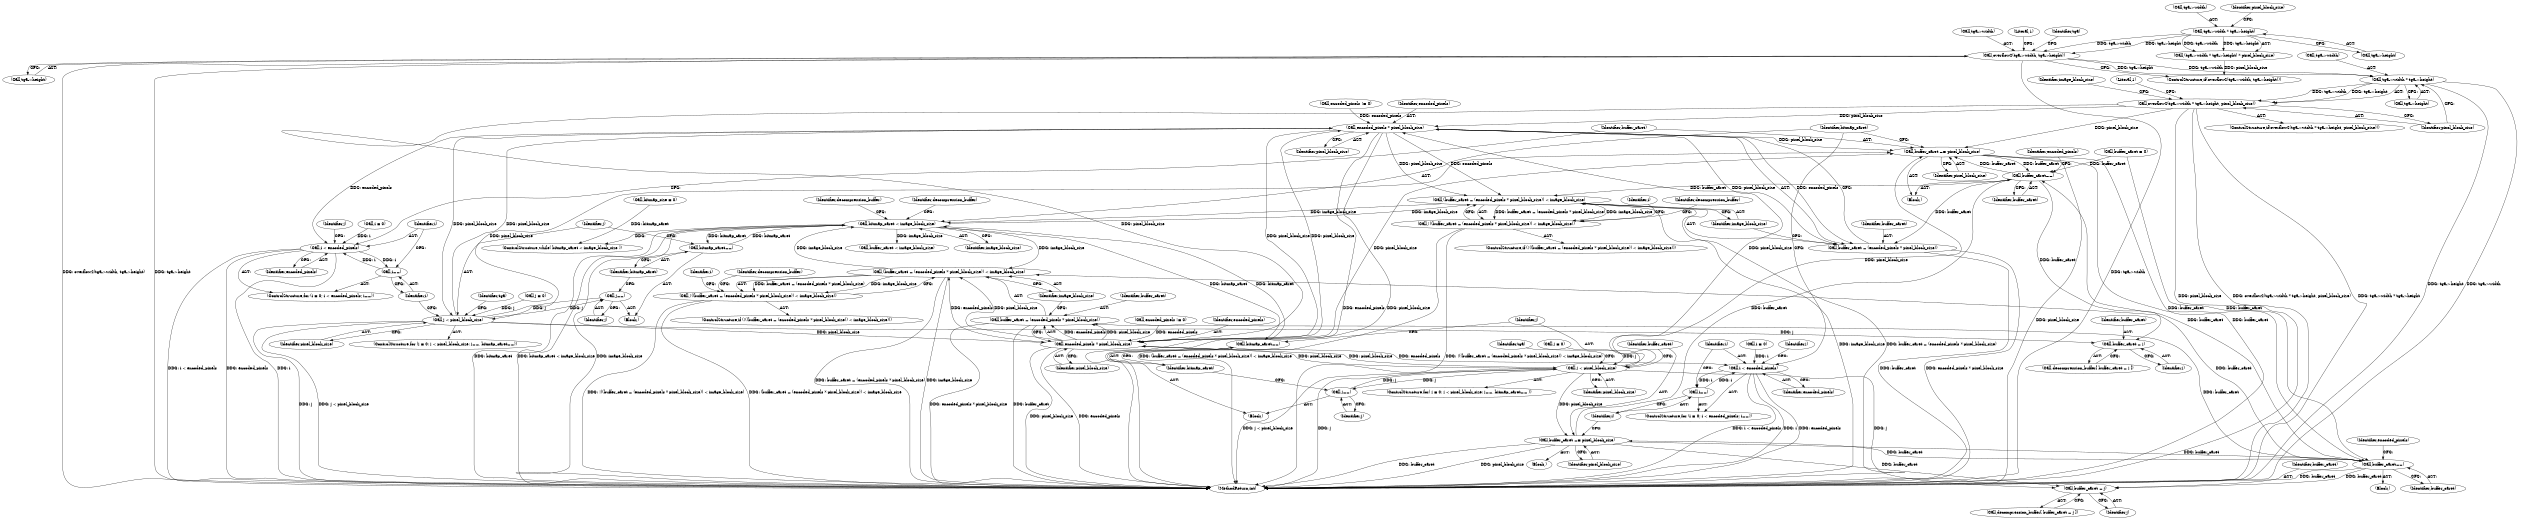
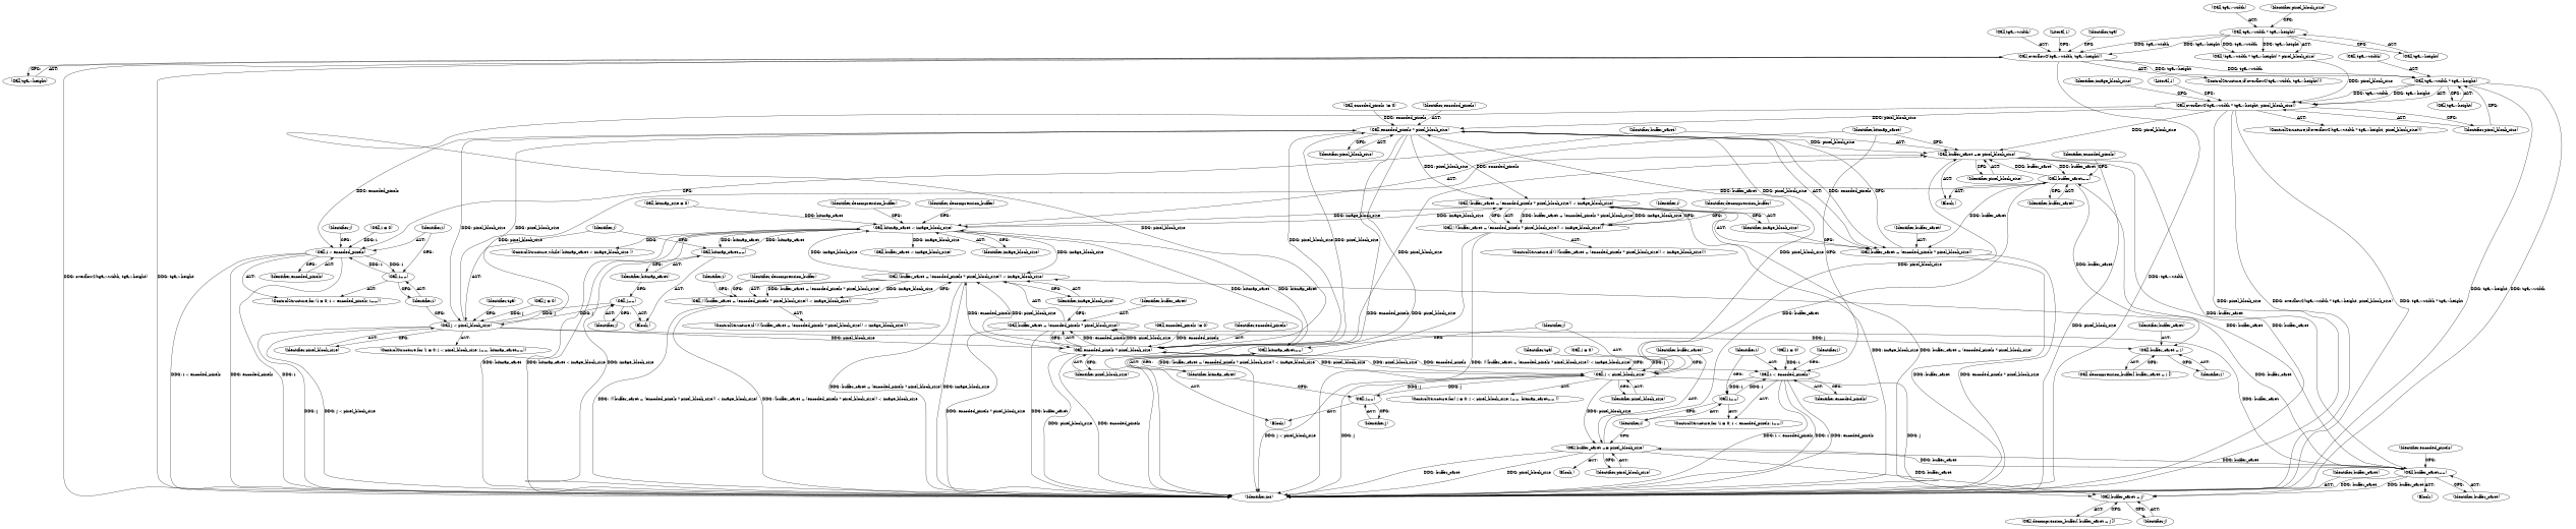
  digraph {
    n1 [label="(Call,tga->width * tga->height)"]
    n2 [label="(Call,overflow2(tga->width * tga->height, pixel_block_size))"]
-   n3 [label="(MethodReturn,int)"]
+   n3 [label="(Identifier,int)"]
    n4 [label="(Call,tga->height)"]
    n5 [label="(Call,encoded_pixels * pixel_block_size)"]
    n6 [label="(Call,buffer_caret += pixel_block_size)"]
    n7 [label="(Call,encoded_pixels * pixel_block_size)"]
    n8 [label="(ControlStructure,if(overflow2(tga->width * tga->height, pixel_block_size)))"]
    n9 [label="(Identifier,pixel_block_size)"]
    n10 [label="(Call,overflow2(tga->width, tga->height))"]
    n11 [label="(ControlStructure,if(overflow2(tga->width, tga->height)))"]
    n12 [label="(Call,tga->height)"]
    n13 [label="(Call,tga->width * tga->height)"]
    n14 [label="(Call,tga->height)"]
    n15 [label="(Call,(tga->width * tga->height) * pixel_block_size)"]
    n16 [label="(Call,(buffer_caret + (encoded_pixels * pixel_block_size)) < image_block_size)"]
    n17 [label="(Call,buffer_caret + (encoded_pixels * pixel_block_size))"]
    n18 [label="(Call,i < encoded_pixels)"]
    n19 [label="(Call,j < pixel_block_size)"]
    n20 [label="(Identifier,pixel_block_size)"]
    n21 [label="(Call,buffer_caret++)"]
    n22 [label="(Call,buffer_caret++)"]
    n23 [label="(Identifier,pixel_block_size)"]
    n24 [label="(Block,)"]
    n25 [label="(Call,(buffer_caret + (encoded_pixels * pixel_block_size)) < image_block_size)"]
    n26 [label="(Call,buffer_caret + (encoded_pixels * pixel_block_size))"]
    n27 [label="(Call,i < encoded_pixels)"]
    n28 [label="(Call,j < pixel_block_size)"]
    n29 [label="(Identifier,pixel_block_size)"]
    n30 [label="(Call,bitmap_caret < image_block_size)"]
    n31 [label="(Call,!((buffer_caret + (encoded_pixels * pixel_block_size)) < image_block_size))"]
    n32 [label="(Identifier,image_block_size)"]
    n33 [label="(Call,i++)"]
    n34 [label="(Identifier,encoded_pixels)"]
    n35 [label="(ControlStructure,for (i = 0; i < encoded_pixels; i++))"]
    n36 [label="(Call,j++)"]
    n37 [label="(Call,buffer_caret + j)"]
    n38 [label="(Identifier,pixel_block_size)"]
    n39 [label="(ControlStructure,for (j = 0; j < pixel_block_size; j++, bitmap_caret++))"]
    n40 [label="(Call,bitmap_caret++)"]
    n41 [label="(Call,bitmap_caret++)"]
    n42 [label="(Identifier,image_block_size)"]
    n43 [label="(ControlStructure,while( bitmap_caret < image_block_size ))"]
    n44 [label="(Call,buffer_caret < image_block_size)"]
    n45 [label="(ControlStructure,if (!((buffer_caret + (encoded_pixels * pixel_block_size)) < image_block_size)))"]
    n46 [label="(Identifier,bitmap_caret)"]
    n47 [label="(Block,)"]
    n48 [label="(Call,!((buffer_caret + (encoded_pixels * pixel_block_size)) < image_block_size))"]
    n49 [label="(Identifier,image_block_size)"]
    n50 [label="(Block,)"]
    n51 [label="(Identifier,bitmap_caret)"]
    n52 [label="(ControlStructure,if (!((buffer_caret + (encoded_pixels * pixel_block_size)) < image_block_size)))"]
    n53 [label="(Call,j++)"]
    n54 [label="(Identifier,i)"]
    n55 [label="(Identifier,j)"]
    n56 [label="(Identifier,j)"]
    n57 [label="(Call,decompression_buffer[ buffer_caret + j ])"]
    n58 [label="(Identifier,buffer_caret)"]
    n59 [label="(Call,buffer_caret + j)"]
    n60 [label="(Call,buffer_caret += pixel_block_size)"]
    n61 [label="(Block,)"]
    n62 [label="(Identifier,buffer_caret)"]
    n63 [label="(Call,decompression_buffer[ buffer_caret + j ])"]
    n64 [label="(Identifier,j)"]
    n65 [label="(Block,)"]
    n66 [label="(Identifier,pixel_block_size)"]
    n67 [label="(Call,i++)"]
    n68 [label="(Identifier,encoded_pixels)"]
    n69 [label="(ControlStructure,for (i = 0; i < encoded_pixels; i++))"]
    n70 [label="(ControlStructure,for( j = 0; j < pixel_block_size; j++, bitmap_caret++ ))"]
    n71 [label="(Identifier,pixel_block_size)"]
    n72 [label="(Identifier,i)"]
    n73 [label="(Identifier,j)"]
    n74 [label="(Identifier,tga)"]
    n75 [label="(Literal,1)"]
    n76 [label="(Identifier,decompression_buffer)"]
    n77 [label="(Identifier,i)"]
    n78 [label="(Identifier,j)"]
    n79 [label="(Identifier,j)"]
-   n80 [label="(Call,buffer_caret = 0)"]
    n81 [label="(Identifier,image_block_size)"]
    n82 [label="(Call,encoded_pixels != 0)"]
    n83 [label="(Call,i = 0)"]
    n84 [label="(Identifier,decompression_buffer)"]
    n85 [label="(Call,tga->width)"]
    n86 [label="(Call,i = 0)"]
    n87 [label="(Call,j = 0)"]
    n88 [label="(Identifier,bitmap_caret)"]
    n89 [label="(Identifier,buffer_caret)"]
    n90 [label="(Call,tga->width)"]
    n91 [label="(Identifier,encoded_pixels)"]
    n92 [label="(Identifier,buffer_caret)"]
    n93 [label="(Call,tga->width)"]
    n94 [label="(Identifier,i)"]
    n95 [label="(Identifier,buffer_caret)"]
    n96 [label="(Identifier,decompression_buffer)"]
    n97 [label="(Literal,1)"]
    n98 [label="(Identifier,buffer_caret)"]
    n99 [label="(Identifier,j)"]
    n100 [label="(Identifier,i)"]
    n101 [label="(Identifier,j)"]
    n102 [label="(Call,j = 0)"]
    n103 [label="(Identifier,i)"]
    n104 [label="(Identifier,encoded_pixels)"]
    n105 [label="(Identifier,encoded_pixels)"]
    n106 [label="(Identifier,buffer_caret)"]
    n107 [label="(Identifier,decompression_buffer)"]
    n108 [label="(Identifier,tga)"]
    n109 [label="(Identifier,buffer_caret)"]
    n110 [label="(Call,encoded_pixels != 0)"]
    n111 [label="(Identifier,tga)"]
    n112 [label="(Identifier,pixel_block_size)"]
    n113 [label="(Call,bitmap_size = 0)"]
    n114 [label="(Identifier,encoded_pixels)"]
    n1 -> n2 [label="AST: "]
    n1 -> n2 [label="DDG: tga->width"]
    n1 -> n2 [label="DDG: tga->height"]
    n1 -> n3 [label="DDG: tga->width"]
    n1 -> n3 [label="DDG: tga->height"]
    n1 -> n4 [label="CFG: "]
    n2 -> n3 [label="DDG: overflow2(tga->width * tga->height, pixel_block_size)"]
    n2 -> n3 [label="DDG: tga->width * tga->height"]
    n2 -> n3 [label="DDG: pixel_block_size"]
    n2 -> n5 [label="DDG: pixel_block_size"]
    n2 -> n6 [label="DDG: pixel_block_size"]
    n2 -> n7 [label="DDG: pixel_block_size"]
    n2 -> n8 [label="AST: "]
    n2 -> n9 [label="CFG: "]
    n4 -> n1 [label="AST: "]
    n5 -> n3 [label="DDG: encoded_pixels"]
    n5 -> n3 [label="DDG: pixel_block_size"]
    n5 -> n6 [label="DDG: pixel_block_size"]
    n5 -> n7 [label="DDG: pixel_block_size"]
    n5 -> n16 [label="DDG: encoded_pixels"]
    n5 -> n16 [label="DDG: pixel_block_size"]
    n5 -> n17 [label="AST: "]
    n5 -> n17 [label="DDG: encoded_pixels"]
    n5 -> n17 [label="DDG: pixel_block_size"]
    n5 -> n18 [label="DDG: encoded_pixels"]
    n5 -> n19 [label="DDG: pixel_block_size"]
    n5 -> n20 [label="CFG: "]
    n6 -> n3 [label="DDG: buffer_caret"]
    n6 -> n3 [label="DDG: pixel_block_size"]
    n6 -> n21 [label="DDG: buffer_caret"]
    n6 -> n22 [label="DDG: buffer_caret"]
    n6 -> n23 [label="CFG: "]
    n6 -> n24 [label="AST: "]
    n7 -> n3 [label="DDG: pixel_block_size"]
    n7 -> n3 [label="DDG: encoded_pixels"]
    n7 -> n5 [label="DDG: pixel_block_size"]
    n7 -> n6 [label="DDG: pixel_block_size"]
    n7 -> n25 [label="DDG: encoded_pixels"]
    n7 -> n25 [label="DDG: pixel_block_size"]
    n7 -> n26 [label="AST: "]
    n7 -> n26 [label="DDG: encoded_pixels"]
    n7 -> n26 [label="DDG: pixel_block_size"]
    n7 -> n27 [label="DDG: encoded_pixels"]
    n7 -> n28 [label="DDG: pixel_block_size"]
    n7 -> n29 [label="CFG: "]
    n9 -> n1 [label="CFG: "]
    n9 -> n2 [label="AST: "]
    n10 -> n1 [label="DDG: tga->width"]
    n10 -> n1 [label="DDG: tga->height"]
    n10 -> n3 [label="DDG: tga->width"]
    n10 -> n3 [label="DDG: tga->height"]
    n10 -> n3 [label="DDG: overflow2(tga->width, tga->height)"]
-   n10 -> n11 [label="CFG: "]
+   n10 -> n11 [label="AST: "]
    n10 -> n12 [label="CFG: "]
    n12 -> n10 [label="AST: "]
    n13 -> n10 [label="DDG: tga->width"]
    n13 -> n10 [label="DDG: tga->height"]
    n13 -> n14 [label="CFG: "]
    n13 -> n15 [label="AST: "]
    n13 -> n15 [label="DDG: tga->width"]
    n13 -> n15 [label="DDG: tga->height"]
    n14 -> n13 [label="AST: "]
-   n15 -> n11 [label="DDG: pixel_block_size"]
+   n15 -> n2 [label="DDG: pixel_block_size"]
    n16 -> n3 [label="DDG: image_block_size"]
    n16 -> n3 [label="DDG: buffer_caret + (encoded_pixels * pixel_block_size)"]
    n16 -> n30 [label="DDG: image_block_size"]
    n16 -> n31 [label="AST: "]
    n16 -> n31 [label="DDG: buffer_caret + (encoded_pixels * pixel_block_size)"]
    n16 -> n31 [label="DDG: image_block_size"]
    n16 -> n32 [label="CFG: "]
    n17 -> n3 [label="DDG: buffer_caret"]
    n17 -> n3 [label="DDG: encoded_pixels * pixel_block_size"]
    n17 -> n5 [label="CFG: "]
    n17 -> n16 [label="AST: "]
    n18 -> n3 [label="DDG: encoded_pixels"]
    n18 -> n3 [label="DDG: i < encoded_pixels"]
    n18 -> n3 [label="DDG: i"]
    n18 -> n33 [label="DDG: i"]
    n18 -> n34 [label="CFG: "]
    n18 -> n35 [label="AST: "]
    n19 -> n3 [label="DDG: j"]
    n19 -> n3 [label="DDG: j < pixel_block_size"]
    n19 -> n5 [label="DDG: pixel_block_size"]
    n19 -> n6 [label="DDG: pixel_block_size"]
    n19 -> n7 [label="DDG: pixel_block_size"]
    n19 -> n36 [label="DDG: j"]
    n19 -> n37 [label="DDG: j"]
    n19 -> n38 [label="CFG: "]
    n19 -> n39 [label="AST: "]
    n20 -> n5 [label="AST: "]
    n21 -> n6 [label="DDG: buffer_caret"]
    n21 -> n16 [label="DDG: buffer_caret"]
    n21 -> n17 [label="DDG: buffer_caret"]
    n21 -> n24 [label="AST: "]
    n21 -> n37 [label="DDG: buffer_caret"]
    n21 -> n58 [label="CFG: "]
    n22 -> n3 [label="DDG: buffer_caret"]
    n22 -> n21 [label="DDG: buffer_caret"]
    n22 -> n25 [label="DDG: buffer_caret"]
    n22 -> n26 [label="DDG: buffer_caret"]
    n22 -> n59 [label="DDG: buffer_caret"]
    n22 -> n60 [label="DDG: buffer_caret"]
    n22 -> n61 [label="AST: "]
    n22 -> n62 [label="CFG: "]
    n23 -> n6 [label="AST: "]
    n25 -> n3 [label="DDG: buffer_caret + (encoded_pixels * pixel_block_size)"]
    n25 -> n3 [label="DDG: image_block_size"]
    n25 -> n30 [label="DDG: image_block_size"]
    n25 -> n48 [label="AST: "]
    n25 -> n48 [label="DDG: buffer_caret + (encoded_pixels * pixel_block_size)"]
    n25 -> n48 [label="DDG: image_block_size"]
    n25 -> n49 [label="CFG: "]
    n26 -> n3 [label="DDG: encoded_pixels * pixel_block_size"]
    n26 -> n3 [label="DDG: buffer_caret"]
    n26 -> n7 [label="CFG: "]
    n26 -> n25 [label="AST: "]
    n27 -> n3 [label="DDG: i < encoded_pixels"]
    n27 -> n3 [label="DDG: i"]
    n27 -> n3 [label="DDG: encoded_pixels"]
    n27 -> n67 [label="DDG: i"]
    n27 -> n68 [label="CFG: "]
    n27 -> n69 [label="AST: "]
    n28 -> n3 [label="DDG: j < pixel_block_size"]
    n28 -> n3 [label="DDG: j"]
    n28 -> n5 [label="DDG: pixel_block_size"]
    n28 -> n6 [label="DDG: pixel_block_size"]
    n28 -> n7 [label="DDG: pixel_block_size"]
    n28 -> n53 [label="DDG: j"]
    n28 -> n59 [label="DDG: j"]
    n28 -> n60 [label="DDG: pixel_block_size"]
    n28 -> n70 [label="AST: "]
    n28 -> n71 [label="CFG: "]
    n29 -> n7 [label="AST: "]
    n30 -> n3 [label="DDG: image_block_size"]
    n30 -> n3 [label="DDG: bitmap_caret"]
    n30 -> n3 [label="DDG: bitmap_caret < image_block_size"]
    n30 -> n16 [label="DDG: image_block_size"]
    n30 -> n25 [label="DDG: image_block_size"]
    n30 -> n40 [label="DDG: bitmap_caret"]
    n30 -> n41 [label="DDG: bitmap_caret"]
    n30 -> n42 [label="CFG: "]
    n30 -> n43 [label="DDG: "]
    n30 -> n44 [label="DDG: image_block_size"]
    n31 -> n3 [label="DDG: !((buffer_caret + (encoded_pixels * pixel_block_size)) < image_block_size)"]
    n31 -> n3 [label="DDG: (buffer_caret + (encoded_pixels * pixel_block_size)) < image_block_size"]
    n31 -> n16 [label="CFG: "]
    n31 -> n45 [label="AST: "]
    n32 -> n16 [label="AST: "]
    n32 -> n17 [label="CFG: "]
    n33 -> n18 [label="DDG: i"]
    n33 -> n35 [label="AST: "]
    n33 -> n54 [label="CFG: "]
    n34 -> n18 [label="AST: "]
    n36 -> n19 [label="DDG: j"]
    n36 -> n47 [label="AST: "]
    n36 -> n55 [label="CFG: "]
    n37 -> n56 [label="CFG: "]
    n37 -> n57 [label="AST: "]
    n38 -> n19 [label="AST: "]
    n40 -> n30 [label="DDG: bitmap_caret"]
    n40 -> n46 [label="CFG: "]
    n40 -> n47 [label="AST: "]
    n41 -> n30 [label="DDG: bitmap_caret"]
    n41 -> n50 [label="AST: "]
    n41 -> n51 [label="CFG: "]
    n42 -> n30 [label="AST: "]
    n46 -> n36 [label="CFG: "]
    n46 -> n40 [label="AST: "]
    n48 -> n3 [label="DDG: (buffer_caret + (encoded_pixels * pixel_block_size)) < image_block_size"]
    n48 -> n3 [label="DDG: !((buffer_caret + (encoded_pixels * pixel_block_size)) < image_block_size)"]
    n48 -> n25 [label="CFG: "]
    n48 -> n52 [label="AST: "]
    n49 -> n25 [label="AST: "]
    n49 -> n26 [label="CFG: "]
    n51 -> n41 [label="AST: "]
    n51 -> n53 [label="CFG: "]
    n53 -> n28 [label="DDG: j"]
    n53 -> n50 [label="AST: "]
    n53 -> n73 [label="CFG: "]
    n54 -> n19 [label="CFG: "]
    n54 -> n33 [label="AST: "]
    n55 -> n36 [label="AST: "]
    n56 -> n37 [label="AST: "]
    n57 -> n37 [label="CFG: "]
    n58 -> n21 [label="AST: "]
    n59 -> n63 [label="AST: "]
    n59 -> n64 [label="CFG: "]
    n60 -> n3 [label="DDG: pixel_block_size"]
    n60 -> n3 [label="DDG: buffer_caret"]
    n60 -> n21 [label="DDG: buffer_caret"]
    n60 -> n22 [label="DDG: buffer_caret"]
    n60 -> n59 [label="DDG: buffer_caret"]
    n60 -> n65 [label="AST: "]
    n60 -> n66 [label="CFG: "]
    n62 -> n22 [label="AST: "]
    n63 -> n59 [label="CFG: "]
    n64 -> n59 [label="AST: "]
    n66 -> n60 [label="AST: "]
    n67 -> n27 [label="DDG: i"]
    n67 -> n69 [label="AST: "]
    n67 -> n72 [label="CFG: "]
    n68 -> n27 [label="AST: "]
    n71 -> n28 [label="AST: "]
    n72 -> n60 [label="CFG: "]
    n72 -> n67 [label="AST: "]
    n73 -> n53 [label="AST: "]
    n74 -> n19 [label="CFG: "]
    n75 -> n2 [label="CFG: "]
    n76 -> n48 [label="CFG: "]
    n77 -> n31 [label="CFG: "]
    n78 -> n18 [label="CFG: "]
    n79 -> n28 [label="AST: "]
    n79 -> n41 [label="CFG: "]
-   n80 -> n21 [label="DDG: buffer_caret"]
-   n80 -> n22 [label="DDG: buffer_caret"]
    n81 -> n2 [label="CFG: "]
    n82 -> n5 [label="DDG: encoded_pixels"]
    n83 -> n18 [label="DDG: i"]
    n84 -> n30 [label="CFG: "]
    n85 -> n13 [label="AST: "]
    n86 -> n27 [label="DDG: i"]
    n87 -> n28 [label="DDG: j"]
    n88 -> n6 [label="CFG: "]
    n88 -> n27 [label="CFG: "]
    n88 -> n30 [label="AST: "]
    n89 -> n28 [label="CFG: "]
    n89 -> n60 [label="AST: "]
    n90 -> n1 [label="AST: "]
    n91 -> n22 [label="CFG: "]
    n92 -> n17 [label="AST: "]
    n93 -> n10 [label="AST: "]
    n94 -> n27 [label="AST: "]
    n94 -> n67 [label="CFG: "]
    n95 -> n6 [label="AST: "]
    n95 -> n18 [label="CFG: "]
    n96 -> n30 [label="CFG: "]
    n97 -> n10 [label="CFG: "]
    n98 -> n59 [label="AST: "]
    n99 -> n19 [label="AST: "]
    n99 -> n40 [label="CFG: "]
    n100 -> n18 [label="AST: "]
    n100 -> n33 [label="CFG: "]
    n101 -> n27 [label="CFG: "]
    n102 -> n19 [label="DDG: j"]
    n103 -> n48 [label="CFG: "]
    n104 -> n7 [label="AST: "]
    n105 -> n5 [label="AST: "]
    n106 -> n26 [label="AST: "]
    n107 -> n31 [label="CFG: "]
    n108 -> n10 [label="CFG: "]
    n109 -> n37 [label="AST: "]
    n110 -> n7 [label="DDG: encoded_pixels"]
    n111 -> n28 [label="CFG: "]
    n112 -> n13 [label="CFG: "]
-   n113 -> n43 [label="DDG: bitmap_caret"]
+   n113 -> n30 [label="DDG: bitmap_caret"]
    n114 -> n21 [label="CFG: "]
  }
